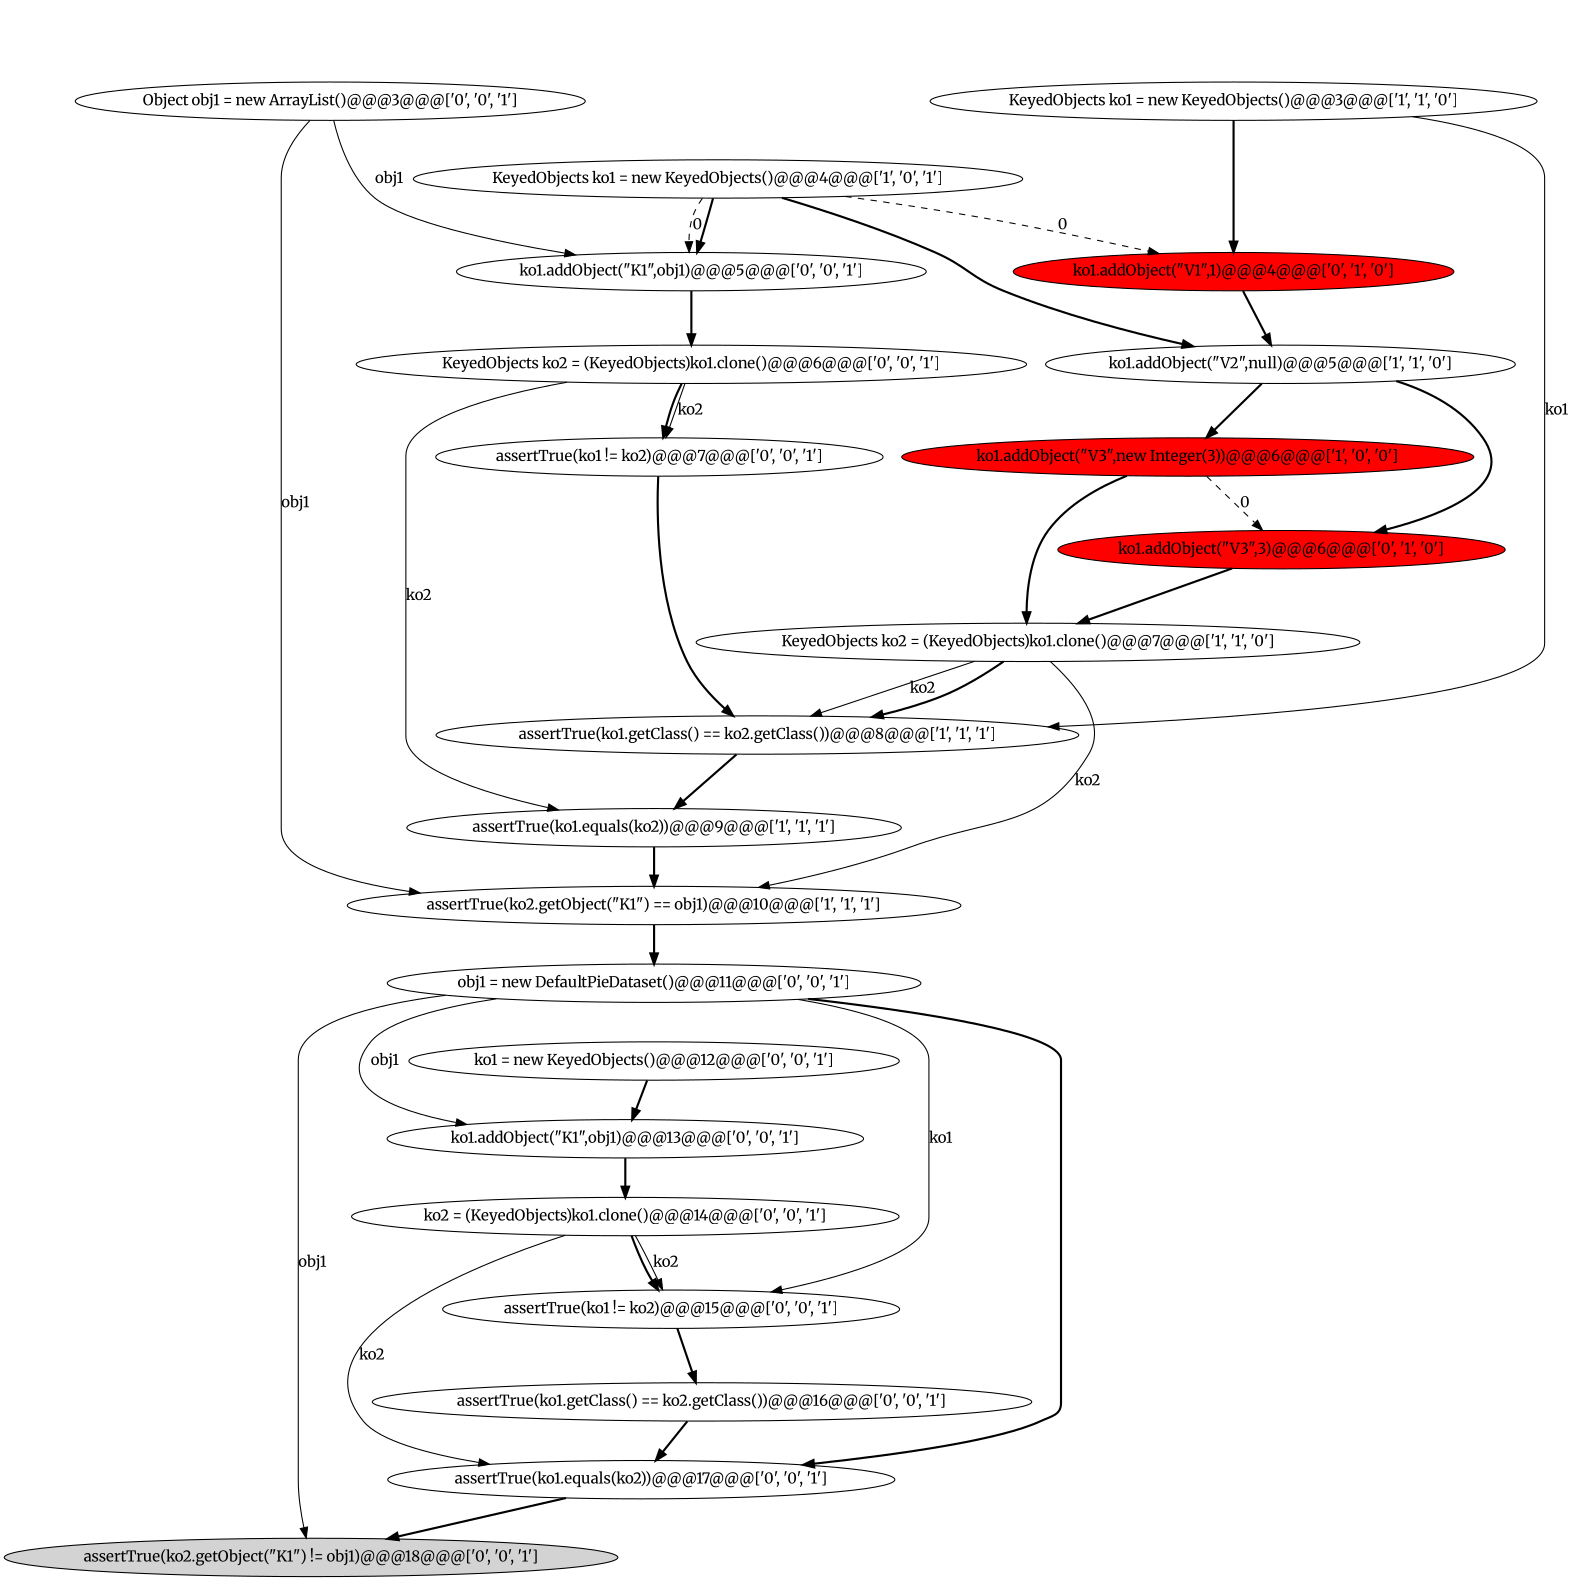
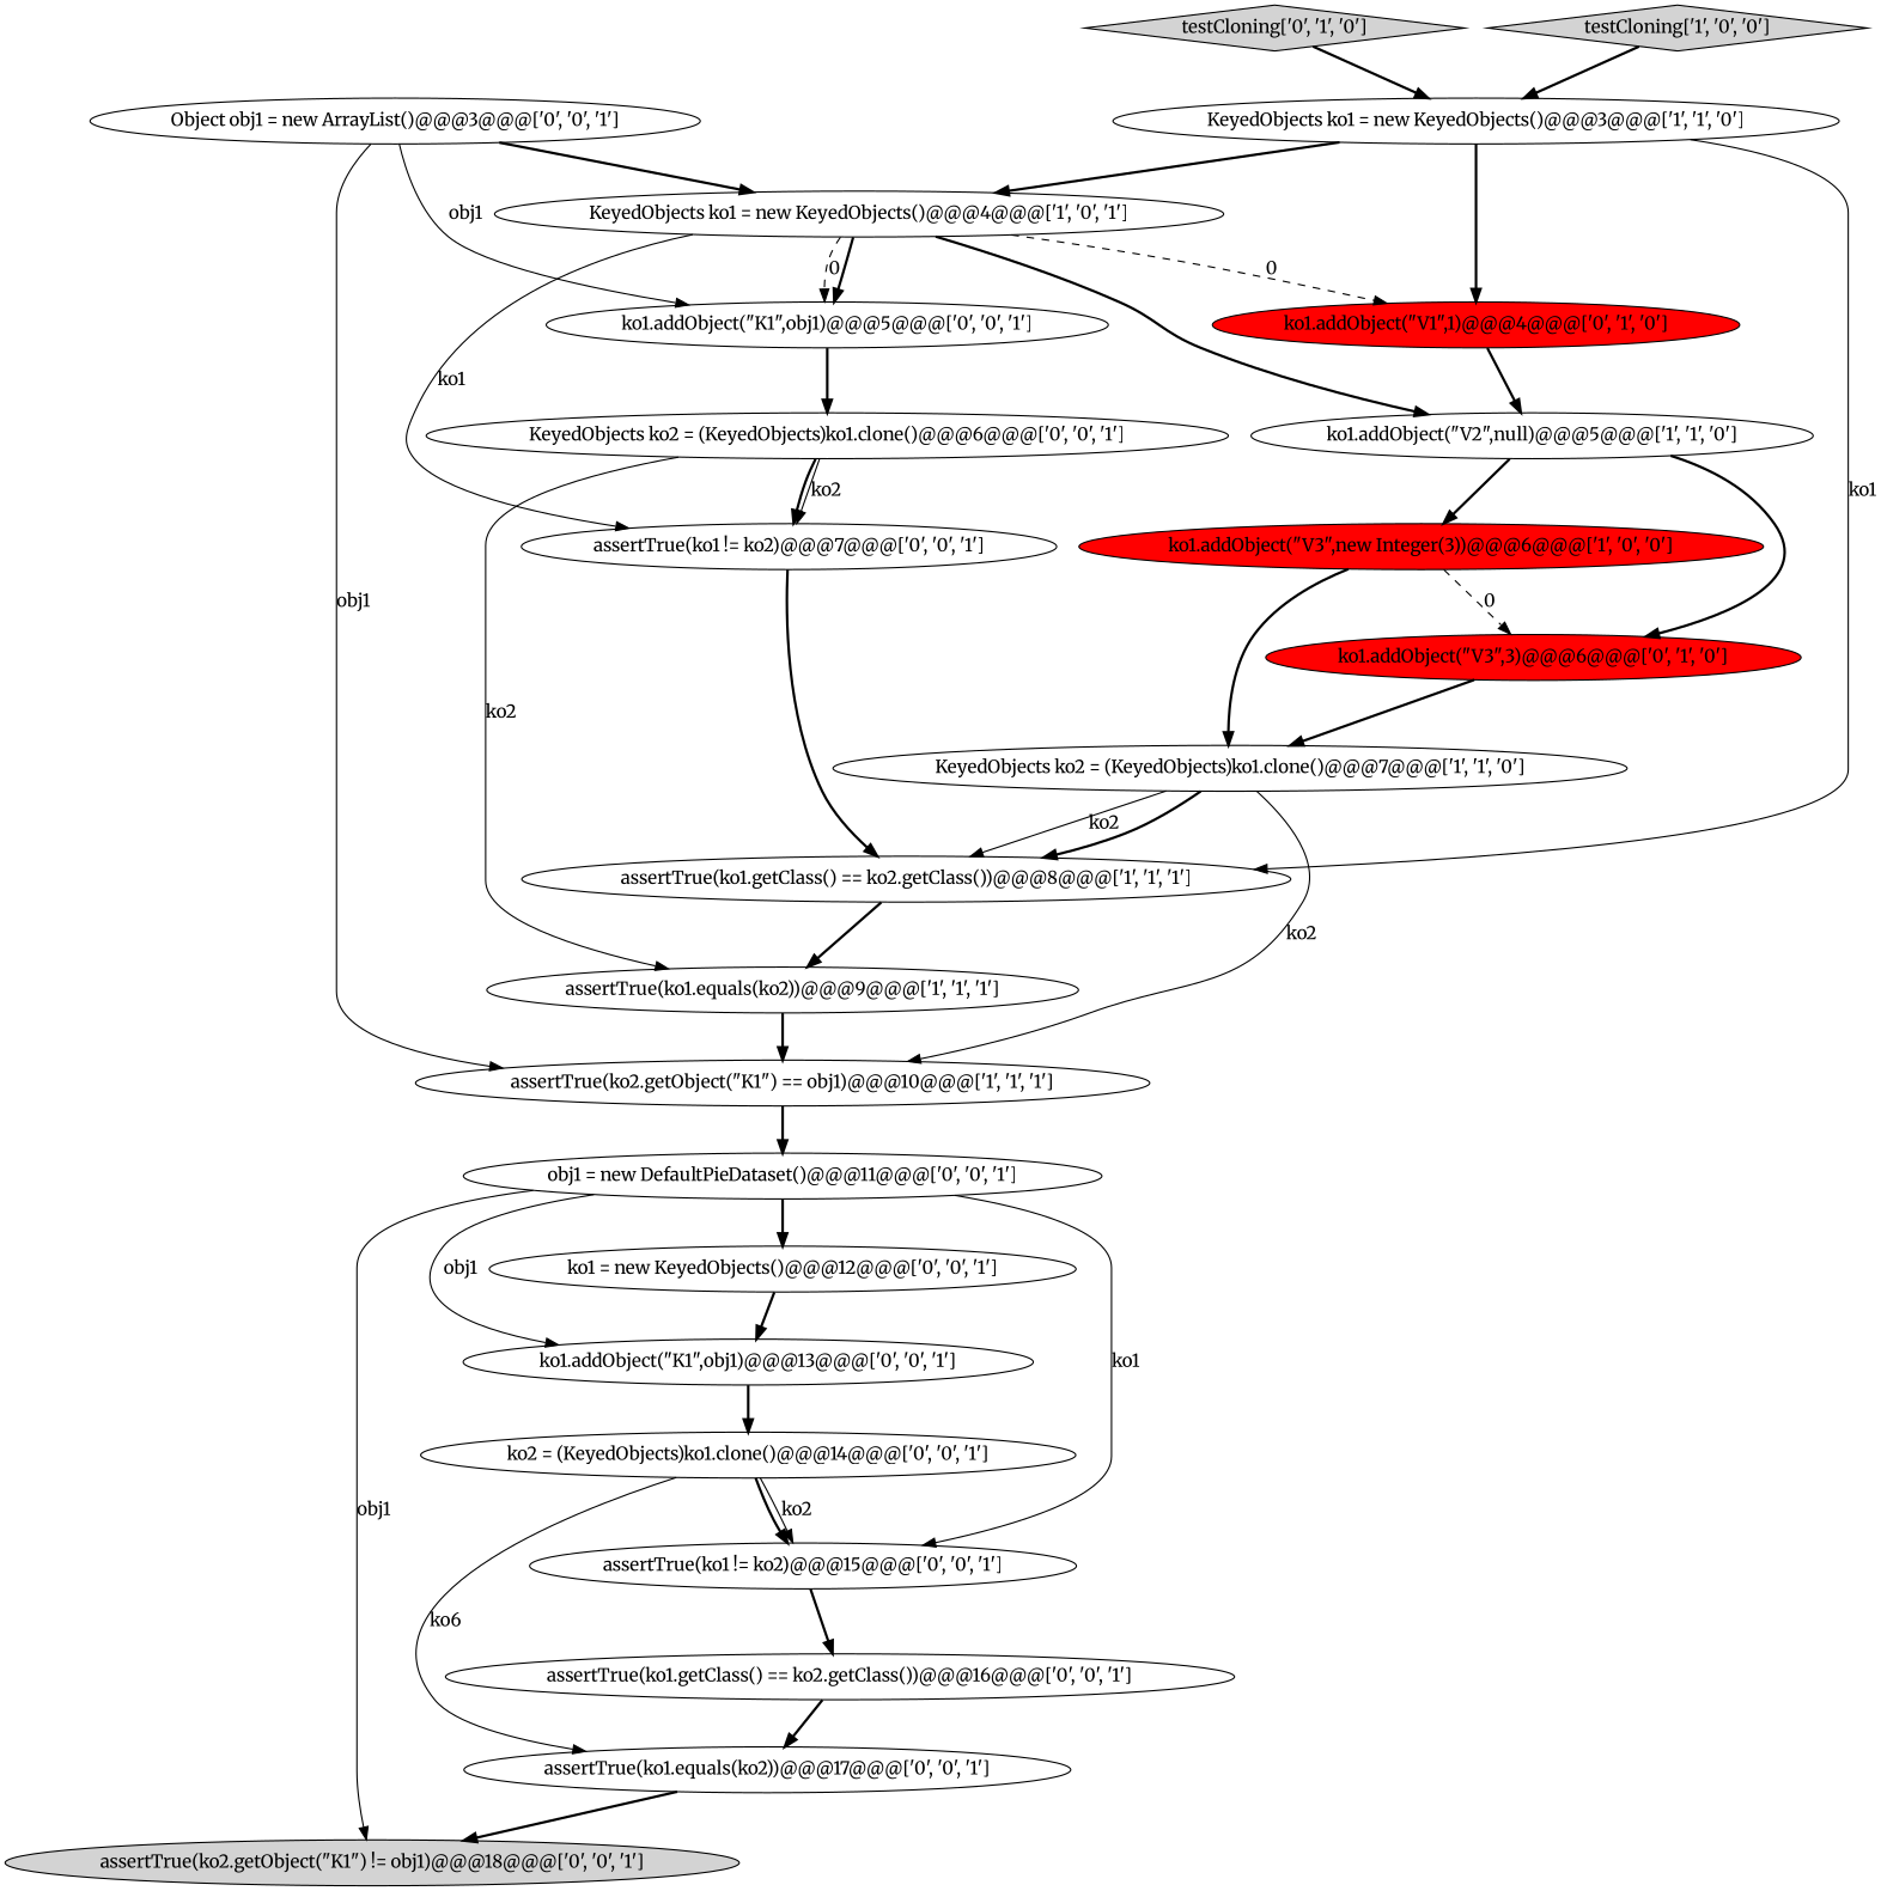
  digraph {
    fontname=Merriweather
    node [fillcolor=white fontname=Merriweather shape=ellipse style=filled]
    edge [fontname=Merriweather style=bold]
    n1 [label="assertTrue(ko2.getObject(\"K1\") == obj1)@@@10@@@['1', '1', '1']"]
    n2 [label="obj1 = new DefaultPieDataset()@@@11@@@['0', '0', '1']"]
    n3 [label="ko1.addObject(\"K1\",obj1)@@@13@@@['0', '0', '1']"]
    n4 [fillcolor=lightgray label="assertTrue(ko2.getObject(\"K1\") != obj1)@@@18@@@['0', '0', '1']"]
    n5 [label="ko1 = new KeyedObjects()@@@12@@@['0', '0', '1']"]
    n6 [label="assertTrue(ko1 != ko2)@@@15@@@['0', '0', '1']"]
    n7 [label="assertTrue(ko1.getClass() == ko2.getClass())@@@16@@@['0', '0', '1']"]
    n8 [label="assertTrue(ko1.equals(ko2))@@@17@@@['0', '0', '1']"]
    n9 [label="ko1.addObject(\"K1\",obj1)@@@5@@@['0', '0', '1']"]
    n10 [label="KeyedObjects ko2 = (KeyedObjects)ko1.clone()@@@6@@@['0', '0', '1']"]
    n11 [label="assertTrue(ko1 != ko2)@@@7@@@['0', '0', '1']"]
    n12 [label="assertTrue(ko1.equals(ko2))@@@9@@@['1', '1', '1']"]
    n13 [label="KeyedObjects ko2 = (KeyedObjects)ko1.clone()@@@7@@@['1', '1', '0']"]
    n14 [label="assertTrue(ko1.getClass() == ko2.getClass())@@@8@@@['1', '1', '1']"]
    n15 [label="ko2 = (KeyedObjects)ko1.clone()@@@14@@@['0', '0', '1']"]
    n16 [fillcolor=red label="ko1.addObject(\"V3\",3)@@@6@@@['0', '1', '0']"]
    n17 [label="Object obj1 = new ArrayList()@@@3@@@['0', '0', '1']"]
    n18 [label="KeyedObjects ko1 = new KeyedObjects()@@@4@@@['1', '0', '1']"]
    n19 [label="KeyedObjects ko1 = new KeyedObjects()@@@3@@@['1', '1', '0']"]
    n20 [fillcolor=red label="ko1.addObject(\"V1\",1)@@@4@@@['0', '1', '0']"]
    n21 [label="ko1.addObject(\"V2\",null)@@@5@@@['1', '1', '0']"]
    n22 [fillcolor=red label="ko1.addObject(\"V3\",new Integer(3))@@@6@@@['1', '0', '0']"]
+   n23 [fillcolor=lightgray label="testCloning['0', '1', '0']" shape=diamond]
+   n24 [fillcolor=lightgray label="testCloning['1', '0', '0']" shape=diamond]
    n1 -> n2
    n2 -> n3 [label=obj1 style=solid]
    n2 -> n4 [label=obj1 style=solid]
-   n2 -> n8
+   n2 -> n5
    n2 -> n6 [label=ko1 style=solid]
    n3 -> n15
    n5 -> n3
    n6 -> n7
    n7 -> n8
    n8 -> n4
    n9 -> n10
    n10 -> n11 [label=ko2 style=solid]
    n10 -> n11
    n10 -> n12 [label=ko2 style=solid]
    n11 -> n14
    n12 -> n1
    n13 -> n1 [label=ko2 style=solid]
    n13 -> n14 [label=ko2 style=solid]
    n13 -> n14
    n14 -> n12
    n15 -> n6
    n15 -> n6 [label=ko2 style=solid]
-   n15 -> n8 [label=ko2 style=solid]
+   n15 -> n8 [label=ko6 style=solid]
    n16 -> n13
    n17 -> n1 [label=obj1 style=solid]
    n17 -> n9 [label=obj1 style=solid]
+   n17 -> n18
    n18 -> n9 [label=0 style=dashed]
    n18 -> n9
+   n18 -> n11 [label=ko1 style=solid]
    n18 -> n20 [label=0 style=dashed]
    n18 -> n21
    n19 -> n14 [label=ko1 style=solid]
+   n19 -> n18
    n19 -> n20
    n20 -> n21
    n21 -> n16
    n21 -> n22
    n22 -> n13
    n22 -> n16 [label=0 style=dashed]
+   n23 -> n19
+   n24 -> n19
  }
